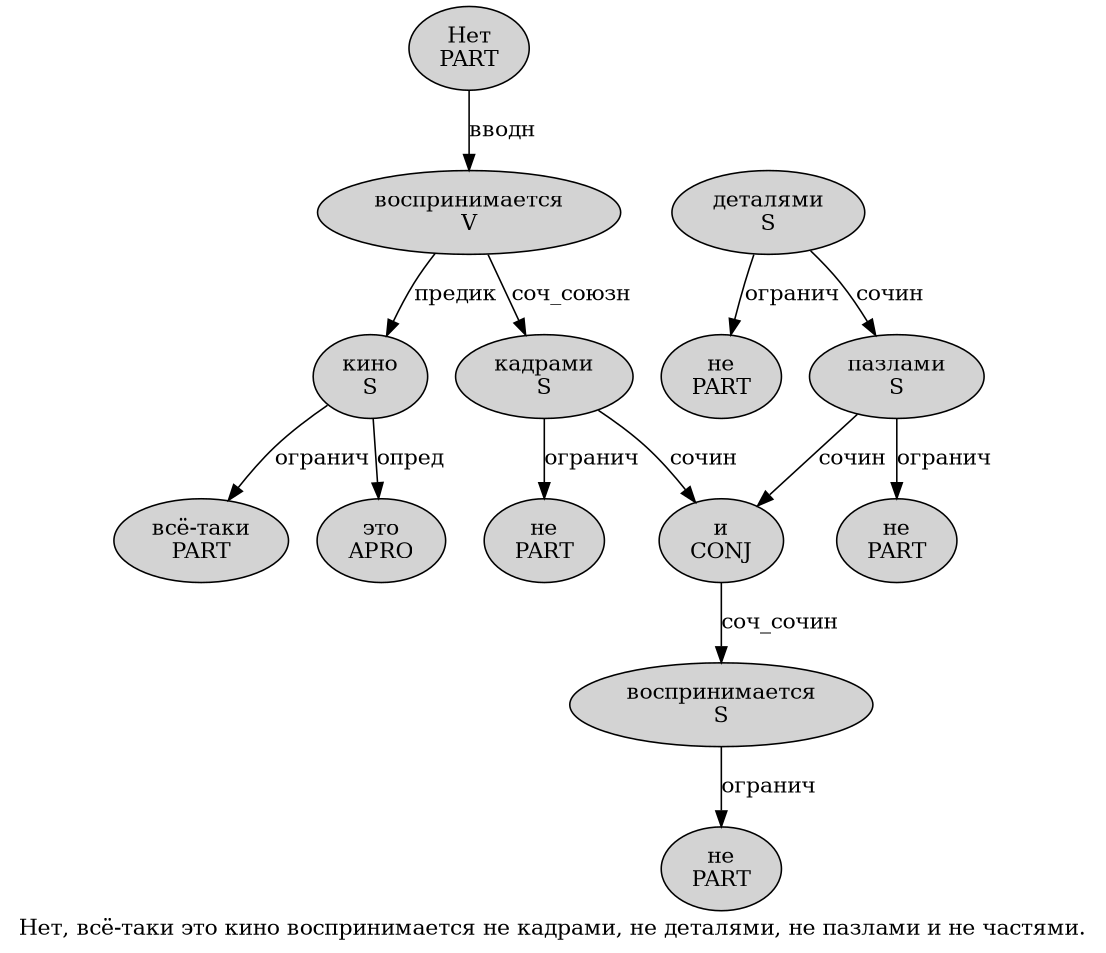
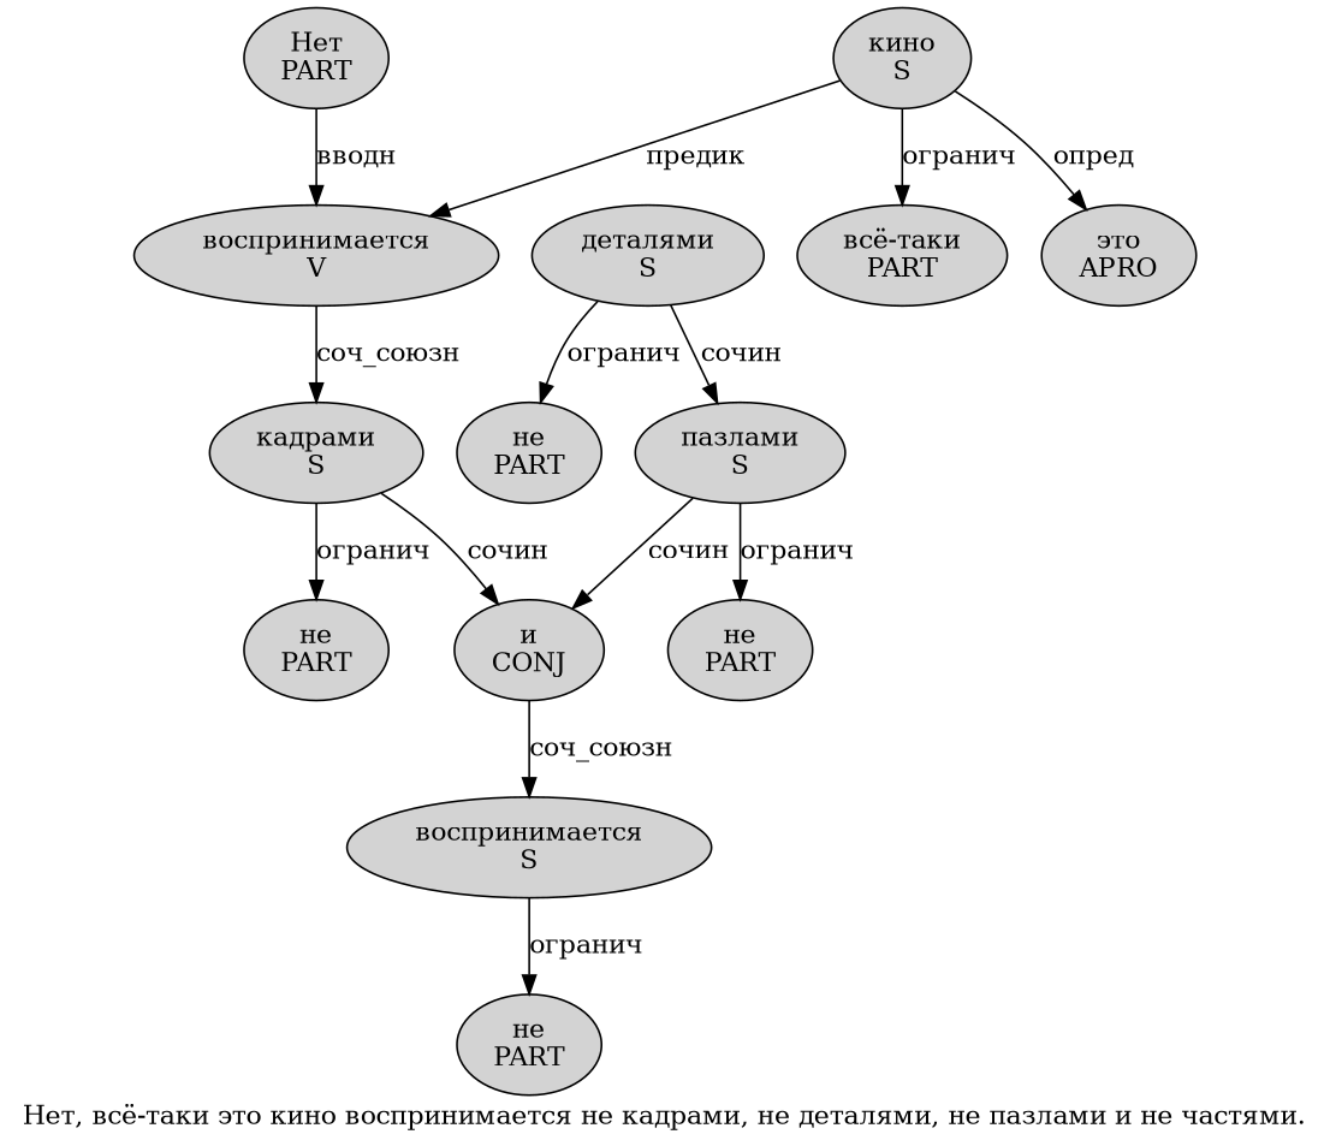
  digraph {
    label="Нет, всё-таки это кино воспринимается не кадрами, не деталями, не пазлами и не частями."
    node [fillcolor=lightgray penwidth=1 shape=ellipse style=filled]
    n1 [label="Нет\nPART"]
    n2 [label="воспринимается\nV"]
    n3 [label="всё-таки\nPART"]
    n4 [label="это\nAPRO"]
    n5 [label="кино\nS"]
    n6 [label="кадрами\nS"]
    n7 [label="не\nPART"]
    n8 [label="и\nCONJ"]
    n9 [label="деталями\nS"]
    n10 [label="не\nPART"]
    n11 [label="пазлами\nS"]
    n12 [label="не\nPART"]
    n13 [label="воспринимается\nS"]
    n14 [label="не\nPART"]
    n1 -> n2 [label="вводн"]
-   n2 -> n5 [label="предик"]
+   n5 -> n2 [label="предик"]
    n2 -> n6 [label="соч_союзн"]
    n5 -> n3 [label="огранич"]
    n5 -> n4 [label="опред"]
    n6 -> n7 [label="огранич"]
    n6 -> n8 [label="сочин"]
-   n8 -> n13 [label="соч_сочин"]
+   n8 -> n13 [label="соч_союзн"]
    n9 -> n10 [label="огранич"]
    n9 -> n11 [label="сочин"]
    n11 -> n8 [label="сочин"]
    n11 -> n12 [label="огранич"]
    n13 -> n14 [label="огранич"]
  }
